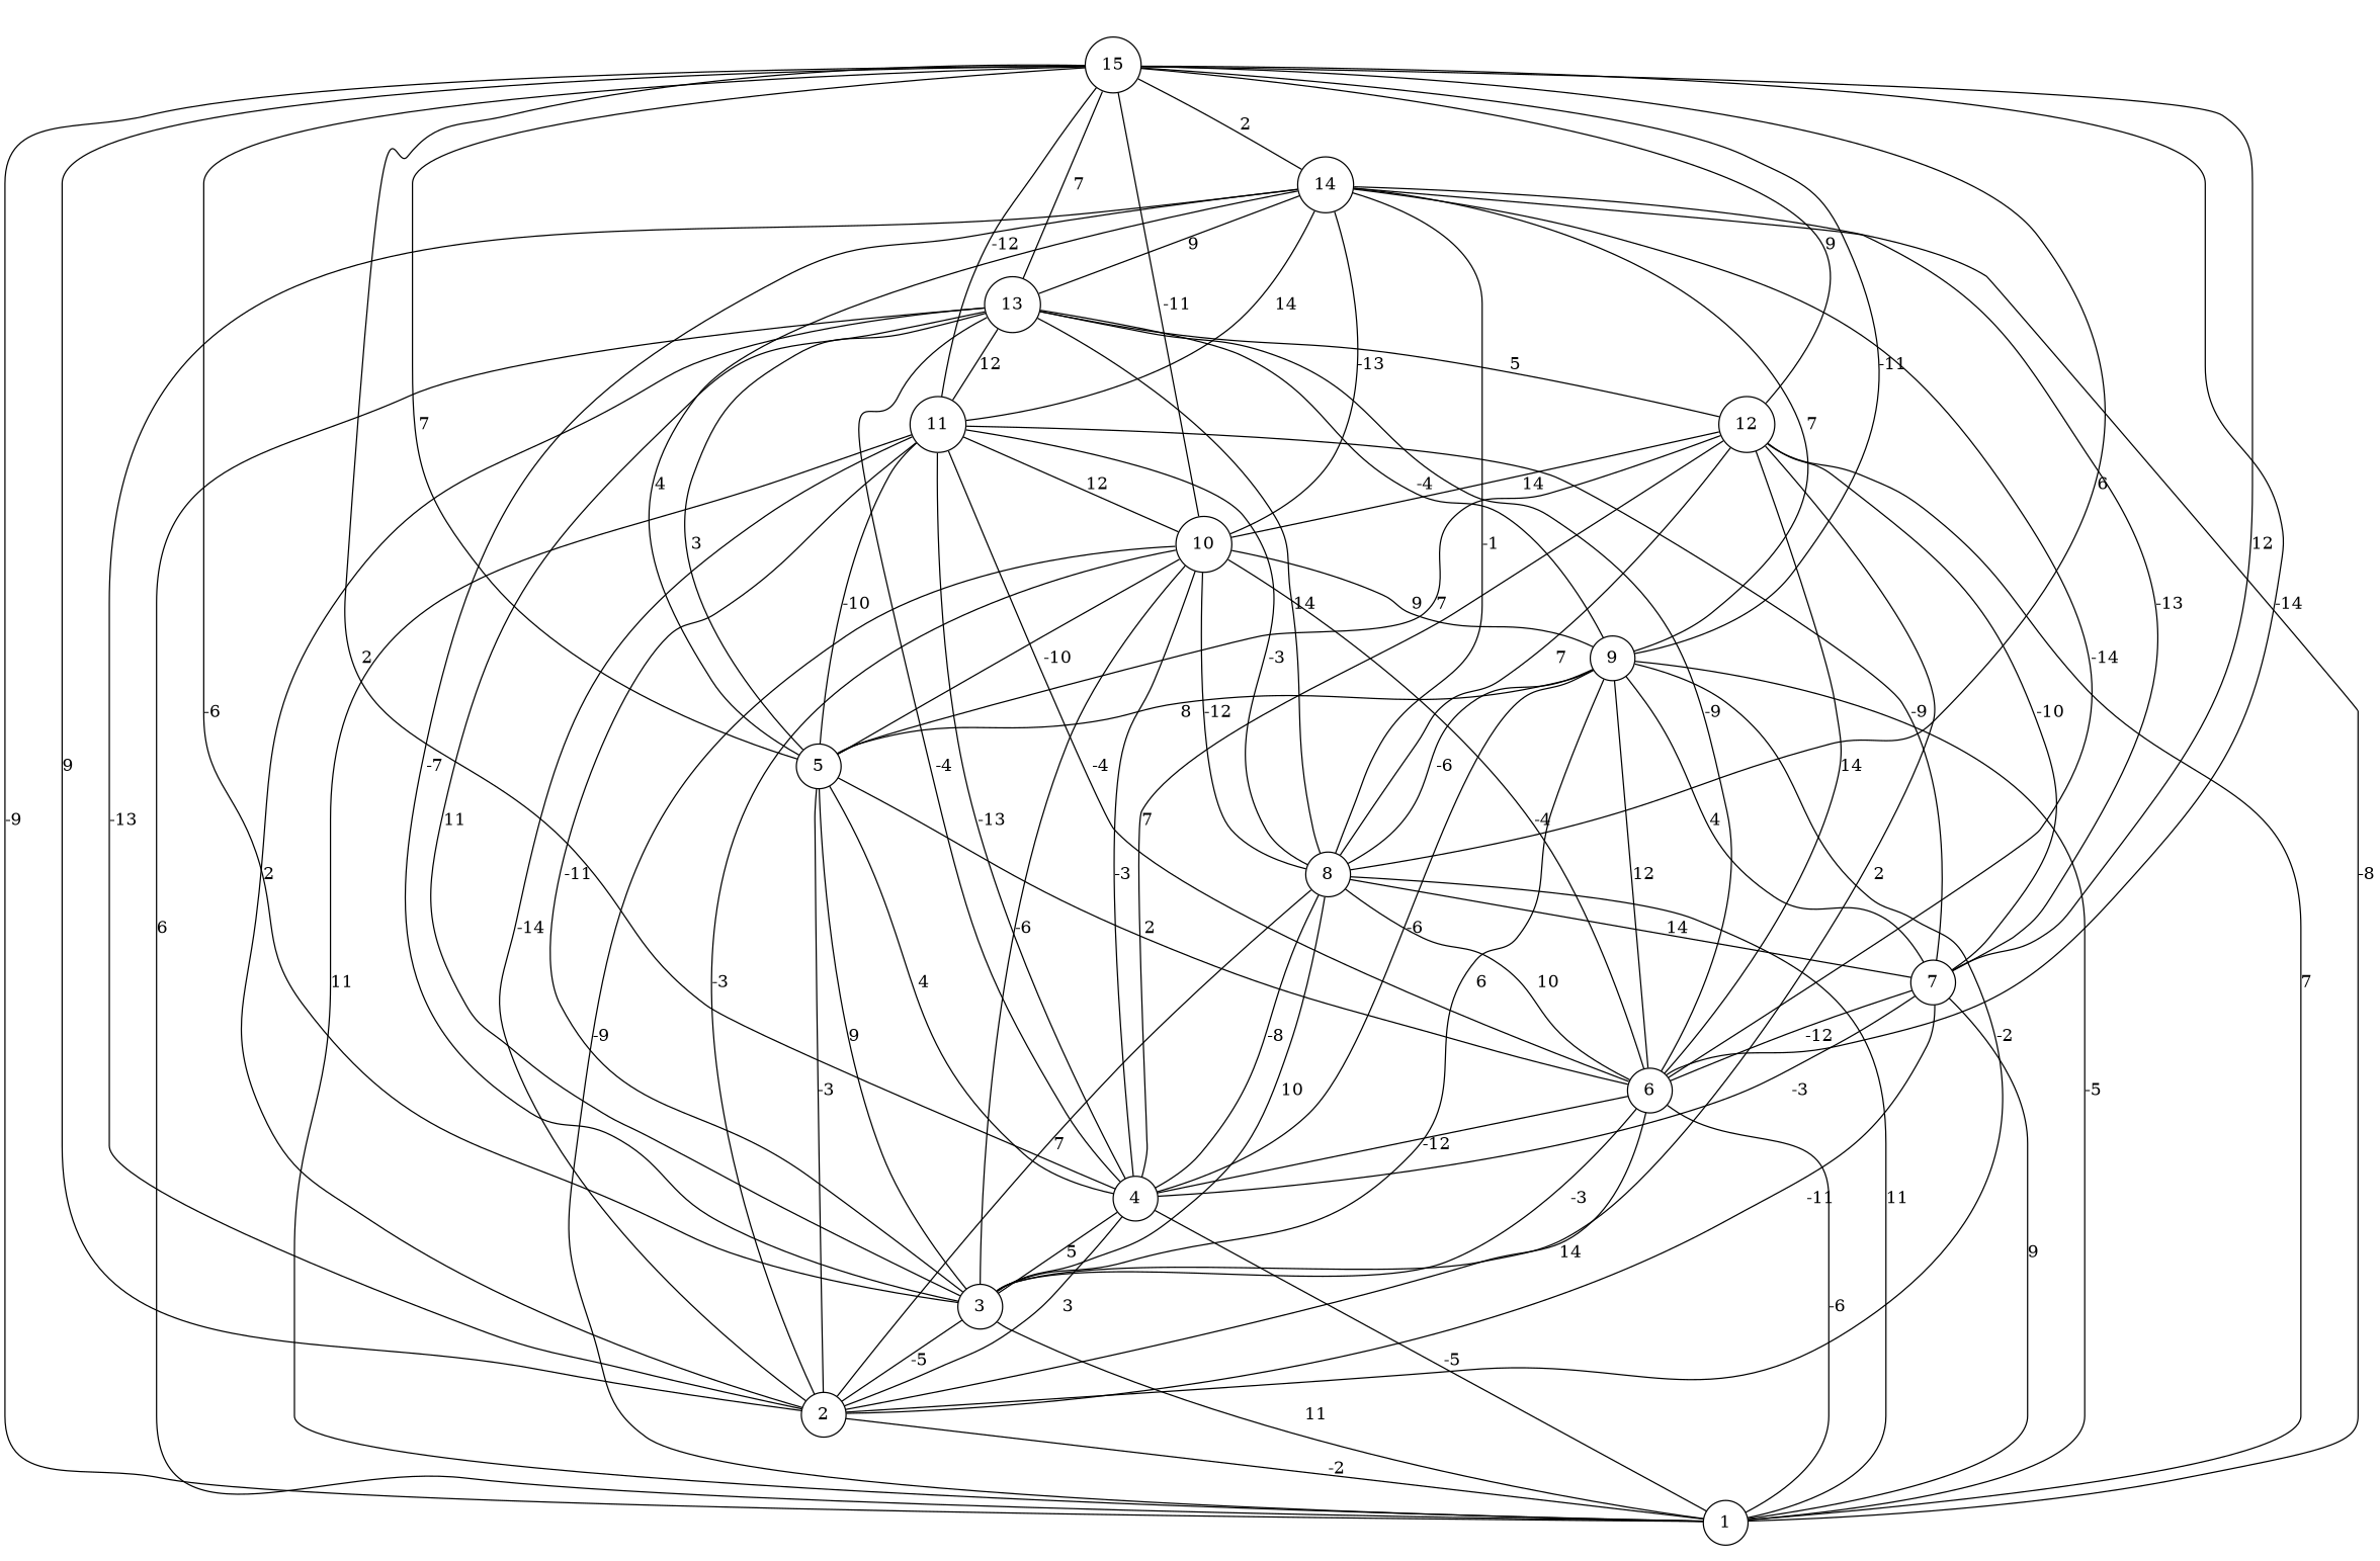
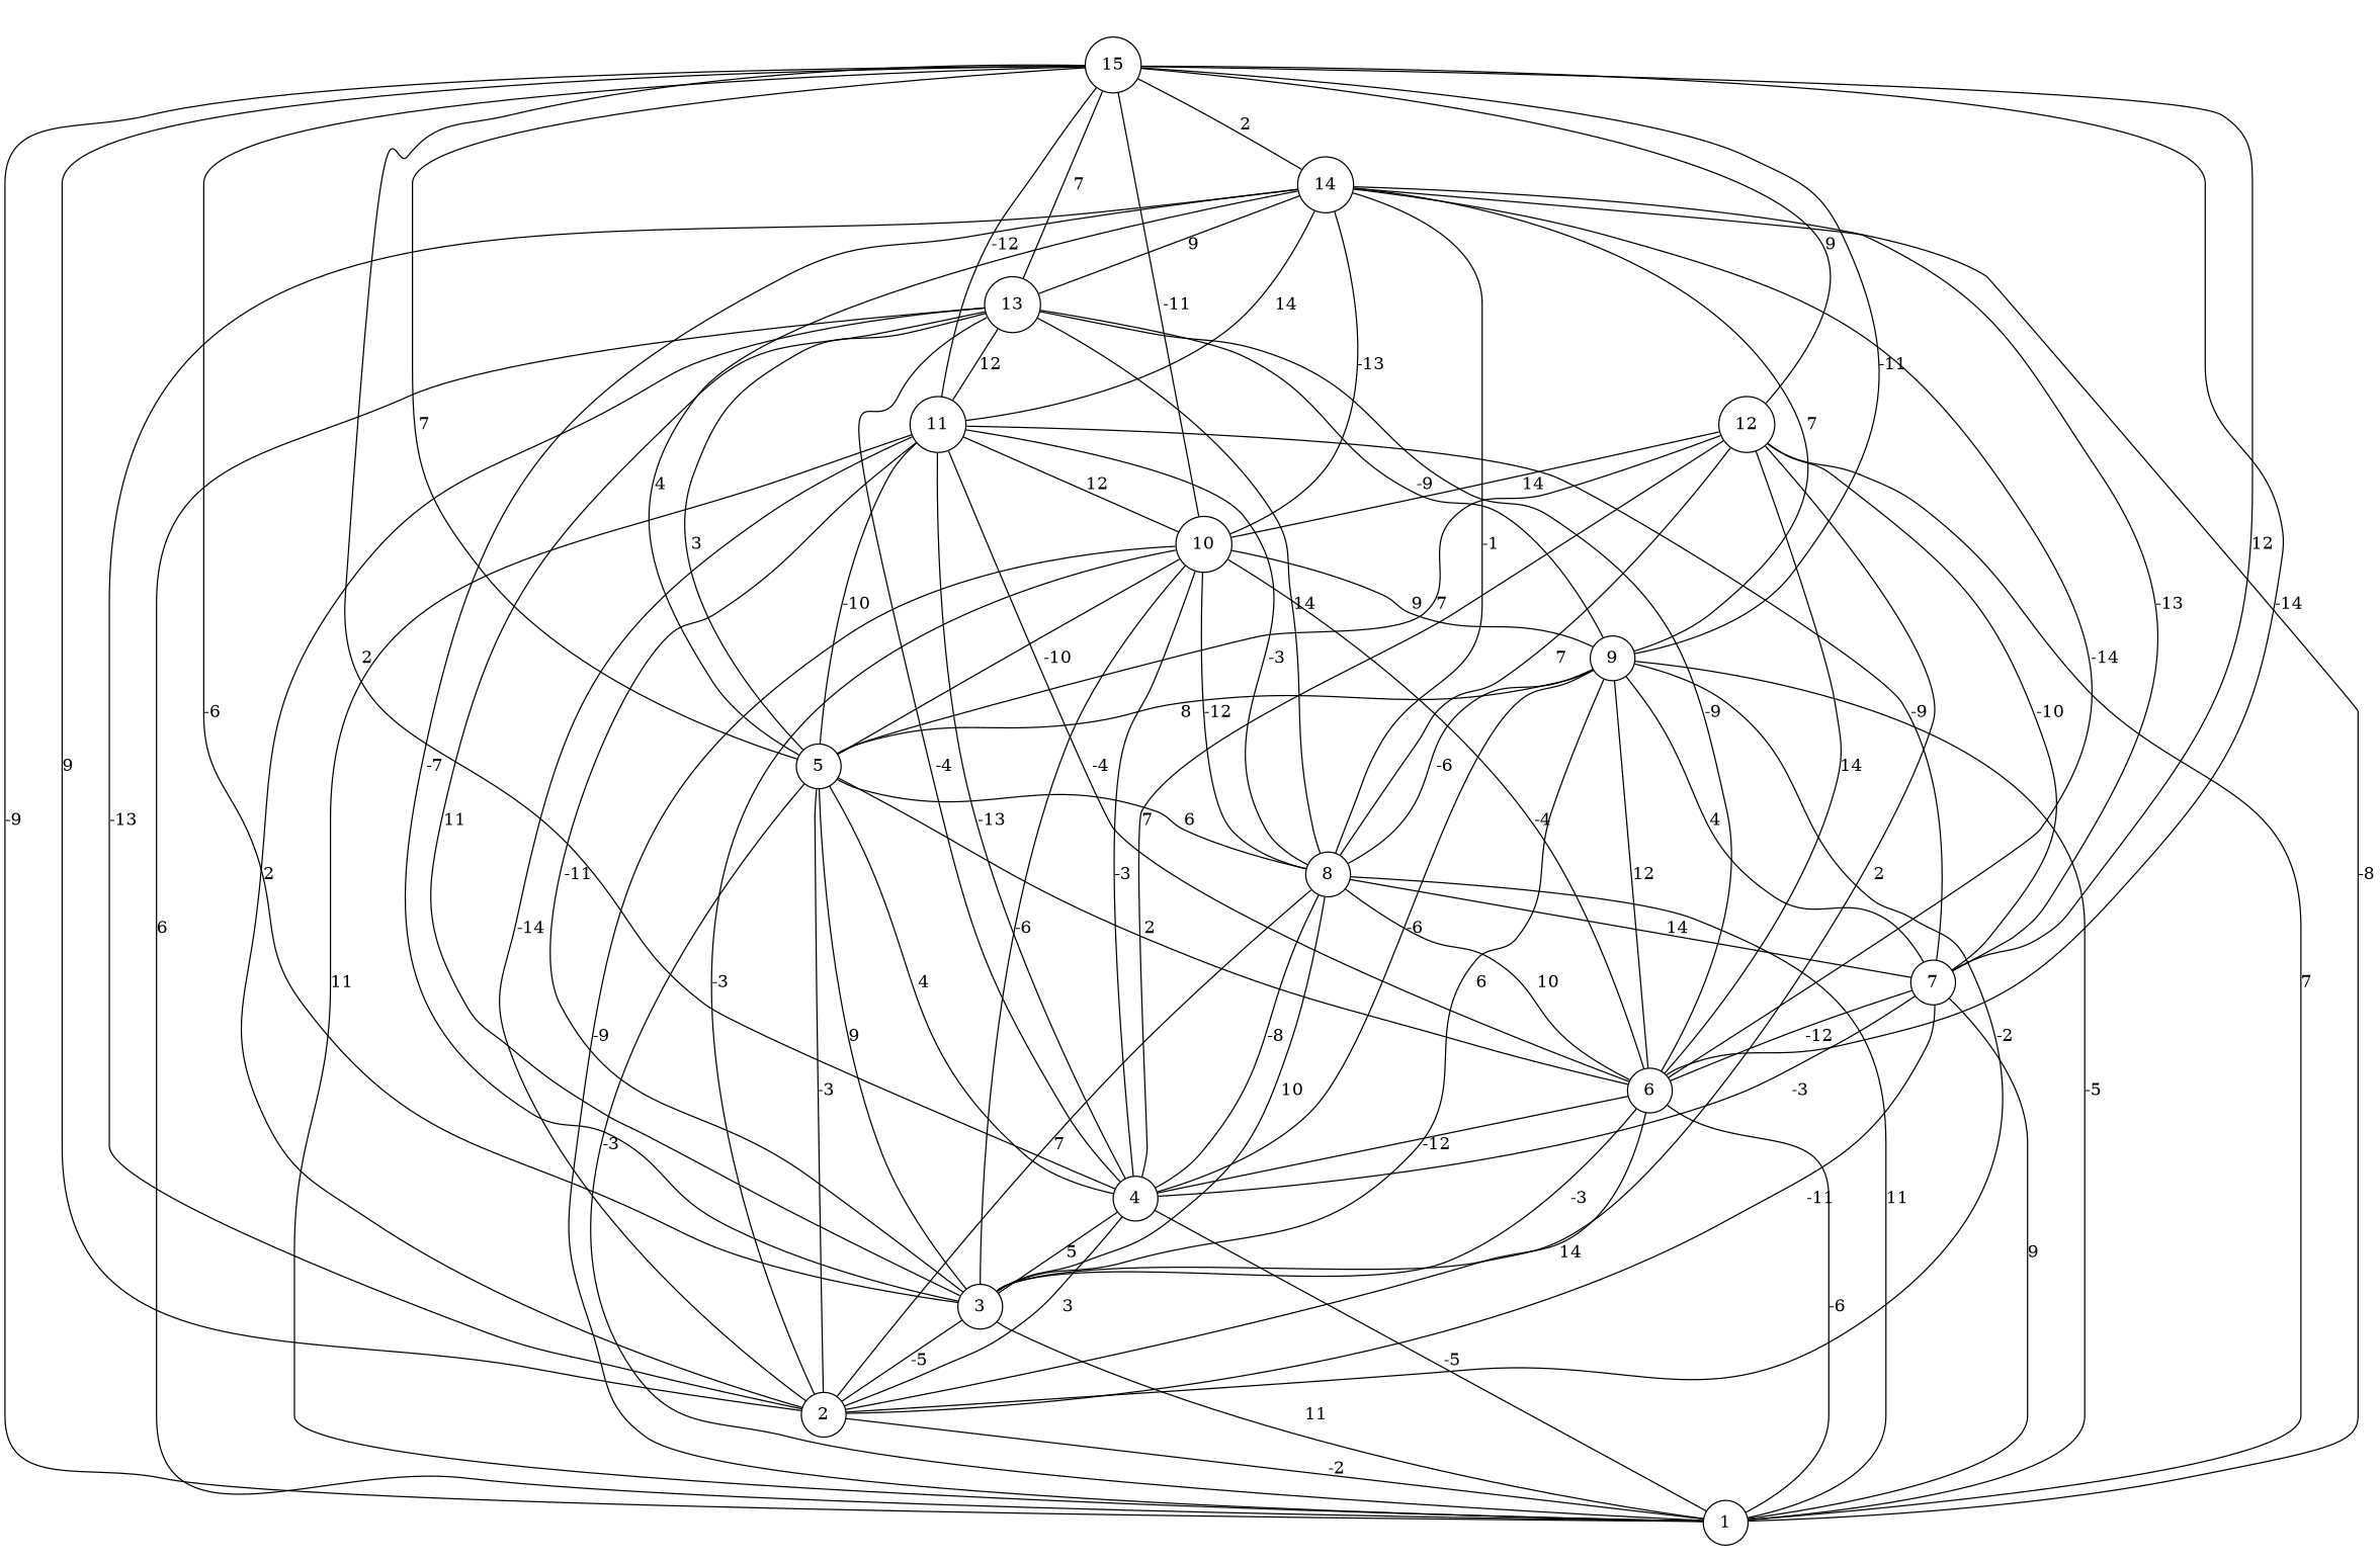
  graph {
    fontname="Helvetica,Arial,sans-serif"
    node [shape=circle]
    15
    1
    2
    3
    4
    5
    6
    7
    8
    9
    10
    11
    12
    13
    14
    15 -- 1 [label=-9]
    15 -- 2 [label=9]
    15 -- 3 [label=-6]
    15 -- 4 [label=2]
    15 -- 5 [label=7]
    15 -- 6 [label=-14]
    15 -- 7 [label=12]
-   15 -- 8 [label=6]
+   5 -- 8 [label=6]
    15 -- 9 [label=-11]
    15 -- 10 [label=-11]
    15 -- 11 [label=-12]
    15 -- 12 [label=9]
    15 -- 13 [label=7]
    15 -- 14 [label=2]
    2 -- 1 [label=-2]
    3 -- 1 [label=11]
    3 -- 2 [label=-5]
    4 -- 1 [label=-5]
    4 -- 2 [label=3]
    4 -- 3 [label=5]
+   5 -- 1 [label=-3]
    5 -- 2 [label=-3]
    5 -- 3 [label=9]
    5 -- 4 [label=4]
    6 -- 1 [label=-6]
    6 -- 2 [label=14]
    6 -- 3 [label=-3]
    6 -- 4 [label=-12]
    6 -- 5 [label=2]
    7 -- 1 [label=9]
    7 -- 2 [label=-11]
    7 -- 4 [label=-3]
    7 -- 6 [label=-12]
    8 -- 1 [label=11]
    8 -- 2 [label=7]
    8 -- 3 [label=10]
    8 -- 4 [label=-8]
    8 -- 6 [label=10]
    8 -- 7 [label=14]
    9 -- 1 [label=-5]
    9 -- 2 [label=-2]
    9 -- 3 [label=6]
    9 -- 4 [label=-6]
    9 -- 5 [label=8]
    9 -- 6 [label=12]
    9 -- 7 [label=4]
    9 -- 8 [label=-6]
    10 -- 1 [label=-9]
    10 -- 2 [label=-3]
    10 -- 3 [label=-6]
    10 -- 4 [label=-3]
    10 -- 5 [label=-10]
    10 -- 6 [label=-4]
    10 -- 8 [label=-12]
    10 -- 9 [label=9]
    11 -- 1 [label=11]
    11 -- 2 [label=-14]
    11 -- 3 [label=-11]
    11 -- 4 [label=-13]
    11 -- 5 [label=-10]
    11 -- 6 [label=-4]
    11 -- 7 [label=-9]
    11 -- 8 [label=-3]
    11 -- 10 [label=12]
    12 -- 1 [label=7]
    12 -- 3 [label=2]
    12 -- 4 [label=7]
    12 -- 5 [label=7]
    12 -- 6 [label=14]
    12 -- 7 [label=-10]
    12 -- 8 [label=7]
    12 -- 10 [label=14]
    13 -- 1 [label=6]
    13 -- 2 [label=2]
    13 -- 3 [label=11]
    13 -- 4 [label=-4]
    13 -- 5 [label=3]
    13 -- 6 [label=-9]
    13 -- 8 [label=14]
-   13 -- 9 [label=-4]
+   13 -- 9 [label=-9]
    13 -- 11 [label=12]
-   13 -- 12 [label=5]
    14 -- 1 [label=-8]
    14 -- 2 [label=-13]
    14 -- 3 [label=-7]
    14 -- 5 [label=4]
    14 -- 6 [label=-14]
    14 -- 7 [label=-13]
    14 -- 8 [label=-1]
    14 -- 9 [label=7]
    14 -- 10 [label=-13]
    14 -- 11 [label=14]
    14 -- 13 [label=9]
  }
